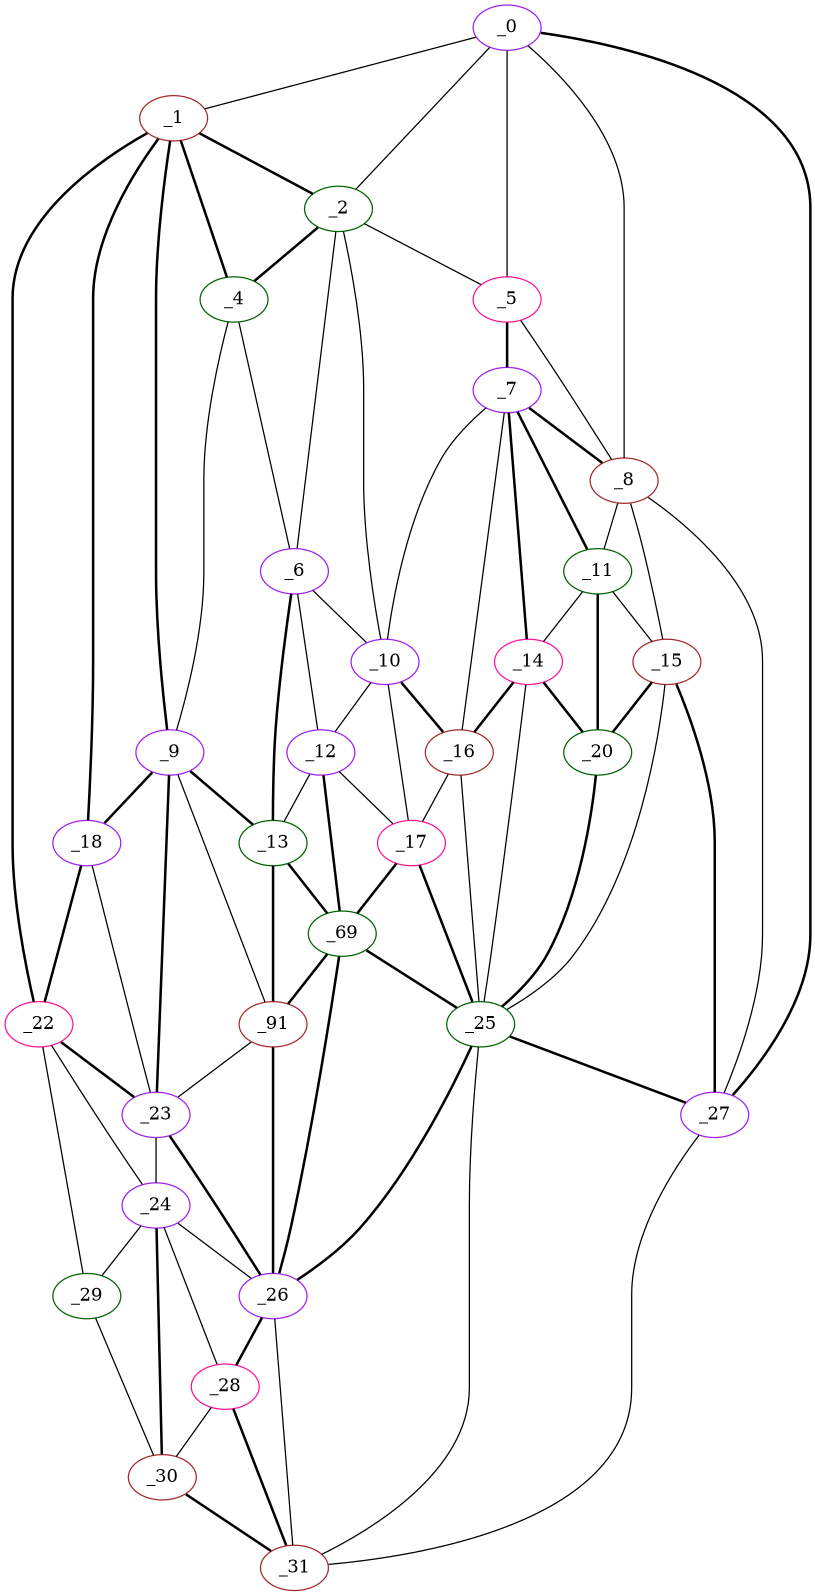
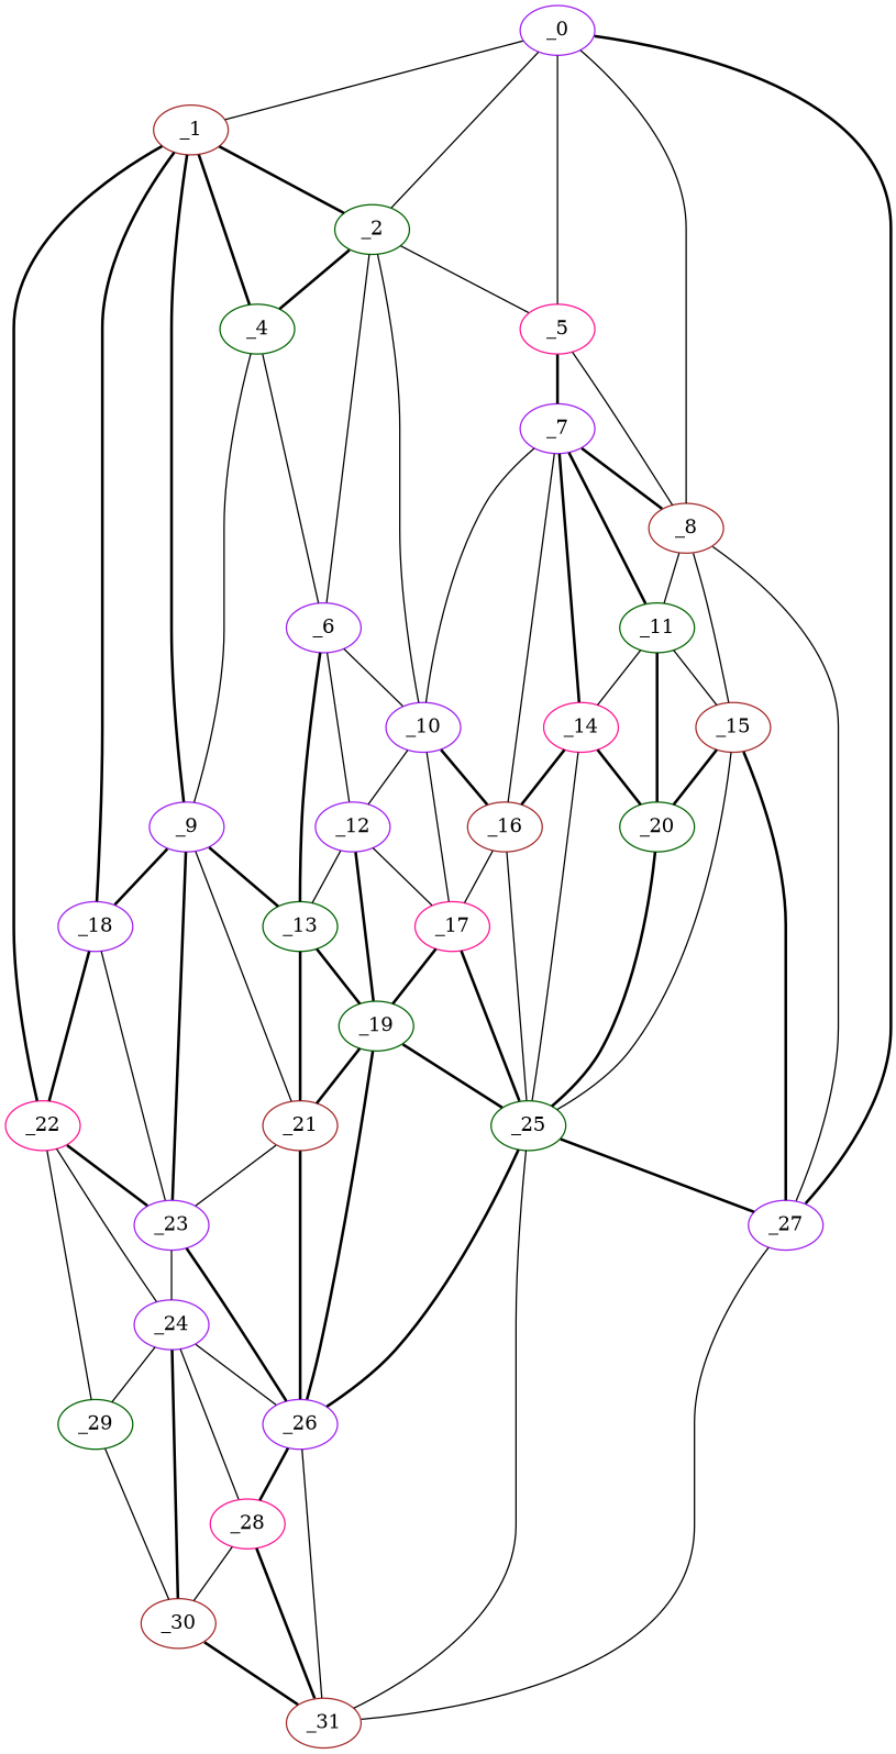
  graph {
    node [color=purple x=67 y=19]
    edge [style=solid valence=2]
    _0 [x=26 y=110]
    _1 [color=brown x=27 y=26]
    _2 [color=darkgreen x=28 y=65]
    _5 [color=deeppink x=41 y=83]
    _8 [color=brown x=50 y=105]
    _27 [x=89 y=123]
    _4 [color=darkgreen x=38 y=49]
    _9 [x=51 y=39]
    _18 [y=17]
    _22 [color=deeppink x=71 y=11]
    _6 [x=46 y=57]
    _10 [x=51 y=77]
    _7 [x=50 y=86]
    _11 [color=darkgreen x=55 y=104]
    _15 [color=brown x=62 y=106]
    _31 [color=brown x=103 y=112]
    _13 [color=darkgreen x=59 y=52]
-   _21 [color=brown x=68 y=54 label=_91]
+   _21 [color=brown x=68 y=54]
    _23 [x=74]
    _24 [x=78 y=15]
    _29 [color=darkgreen x=101 y=12]
    _12 [x=58 y=60]
    _16 [color=brown x=63 y=80]
    _17 [color=deeppink x=65 y=76]
    _14 [color=deeppink x=62 y=88]
    _20 [color=darkgreen y=97]
    _25 [color=darkgreen x=81 y=95]
-   _19 [color=darkgreen y=60 label=_69]
+   _19 [color=darkgreen y=60]
    _26 [x=87 y=40]
    _28 [color=deeppink x=99 y=30]
    _30 [color=brown x=103]
    _0 -- _1 [valence=1]
    _0 -- _2
    _0 -- _5 [valence=1]
    _0 -- _8 [valence=1]
    _0 -- _27 [style=bold valence=1]
    _1 -- _2 [style=bold]
    _1 -- _4 [style=bold valence=1]
    _1 -- _9 [style=bold]
    _1 -- _18 [style=bold valence=1]
    _1 -- _22 [style=bold valence=1]
    _2 -- _5
    _2 -- _4 [style=bold]
    _2 -- _6 [valence=1]
    _2 -- _10 [valence=1]
    _5 -- _8
    _5 -- _7 [style=bold]
    _8 -- _27
    _8 -- _11
    _8 -- _15 [valence=1]
    _27 -- _31 [valence=1]
    _4 -- _9 [valence=1]
    _4 -- _6
    _9 -- _18 [style=bold valence=1]
    _9 -- _13 [style=bold]
    _9 -- _21
    _9 -- _23 [style=bold valence=1]
    _18 -- _22 [style=bold]
    _18 -- _23
    _22 -- _23 [style=bold valence=1]
    _22 -- _24 [valence=1]
    _22 -- _29 [valence=1]
    _6 -- _10
    _6 -- _13 [style=bold]
    _6 -- _12 [valence=1]
    _10 -- _12 [valence=1]
    _10 -- _16 [style=bold valence=1]
    _10 -- _17 [valence=1]
    _7 -- _8 [style=bold]
    _7 -- _10
    _7 -- _11 [style=bold valence=1]
    _7 -- _16
    _7 -- _14 [style=bold valence=1]
    _11 -- _15 [valence=1]
    _11 -- _14
    _11 -- _20 [style=bold valence=1]
    _15 -- _27 [style=bold]
    _15 -- _20 [style=bold]
    _15 -- _25 [valence=1]
    _13 -- _21 [style=bold valence=1]
    _13 -- _19 [style=bold]
    _21 -- _23
    _21 -- _26 [style=bold]
    _23 -- _24
    _23 -- _26 [style=bold]
    _24 -- _29
    _24 -- _26
    _24 -- _28
    _24 -- _30 [style=bold valence=1]
    _29 -- _30 [valence=1]
    _12 -- _13
    _12 -- _17
    _12 -- _19 [style=bold valence=1]
    _16 -- _17 [valence=1]
    _16 -- _25 [valence=1]
    _17 -- _25 [style=bold]
    _17 -- _19 [style=bold valence=1]
    _14 -- _16 [style=bold]
    _14 -- _20 [style=bold]
    _14 -- _25
    _20 -- _25 [style=bold valence=1]
    _25 -- _27 [style=bold]
    _25 -- _31
    _25 -- _26 [style=bold]
    _19 -- _21 [style=bold]
    _19 -- _25 [style=bold]
    _19 -- _26 [style=bold]
    _26 -- _31
    _26 -- _28 [style=bold valence=1]
    _28 -- _31 [style=bold valence=1]
    _28 -- _30
    _30 -- _31 [style=bold valence=1]
  }
